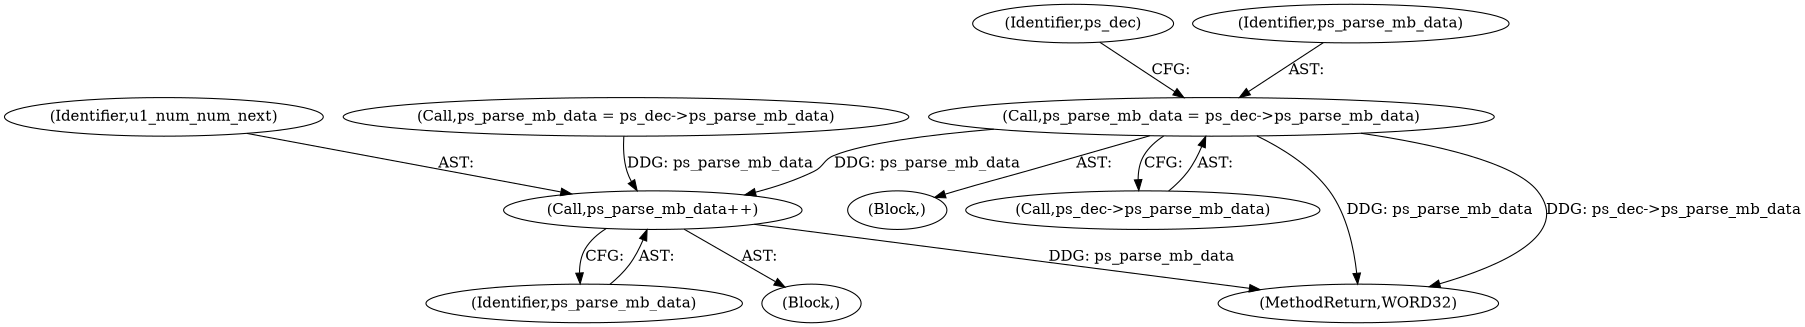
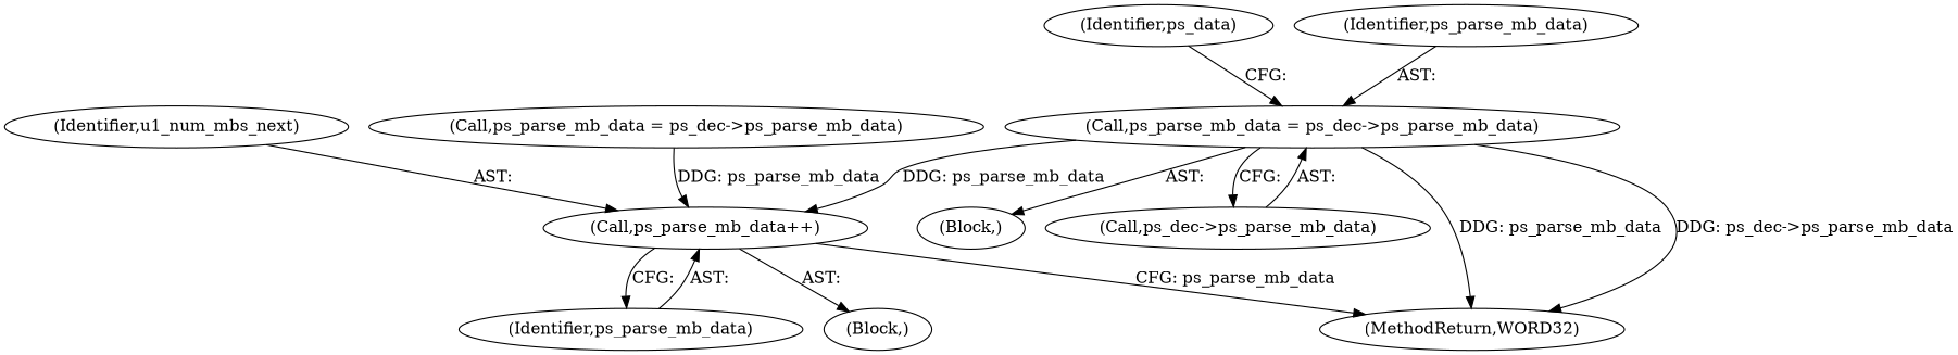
  digraph {
    n1 [label="(Call,ps_parse_mb_data = ps_dec->ps_parse_mb_data)"]
    n2 [label="(Call,ps_parse_mb_data++)"]
    n3 [label="(Block,)"]
    n4 [label="(Call,ps_dec->ps_parse_mb_data)"]
    n5 [label="(MethodReturn,WORD32)"]
    n6 [label="(Identifier,ps_parse_mb_data)"]
    n7 [label="(Block,)"]
-   n8 [label="(Identifier,u1_num_num_next)"]
+   n8 [label="(Identifier,u1_num_mbs_next)"]
    n9 [label="(Call,ps_parse_mb_data = ps_dec->ps_parse_mb_data)"]
-   n10 [label="(Identifier,ps_dec)"]
+   n10 [label="(Identifier,ps_data)"]
    n11 [label="(Identifier,ps_parse_mb_data)"]
    n1 -> n2 [label="DDG: ps_parse_mb_data"]
    n1 -> n3 [label="AST: "]
    n1 -> n4 [label="CFG: "]
    n1 -> n5 [label="DDG: ps_parse_mb_data"]
    n1 -> n5 [label="DDG: ps_dec->ps_parse_mb_data"]
-   n2 -> n5 [label="DDG: ps_parse_mb_data"]
+   n2 -> n5 [label="CFG: ps_parse_mb_data"]
    n2 -> n6 [label="CFG: "]
    n2 -> n7 [label="AST: "]
    n4 -> n1 [label="AST: "]
    n6 -> n2 [label="AST: "]
    n8 -> n2 [label="AST: "]
    n9 -> n2 [label="DDG: ps_parse_mb_data"]
    n10 -> n1 [label="CFG: "]
    n11 -> n1 [label="AST: "]
  }
